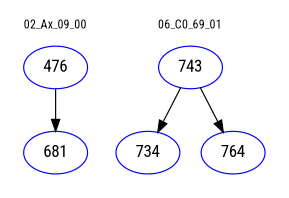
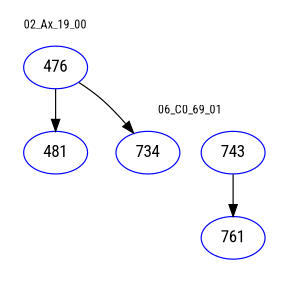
  digraph {
    fontname="Roboto Condensed"
    node [color=blue fontname="Roboto Condensed"]
    edge [color=black fontname="Roboto Condensed"]
    n1 [label=476]
-   n2 [label=681]
+   n2 [label=481]
    n3 [label=743]
    n4 [label=734]
-   n5 [label=764]
+   n5 [label=761]
    subgraph cluster_1 {
      color=white
      fontsize=10
-     label="02_Ax_09_00"
+     label="02_Ax_19_00"
      n1
      n2
    }
    subgraph cluster_2 {
      color=white
      fontsize=10
      label="06_C0_69_01"
      n3
      n4
      n5
    }
    n1 -> n2
-   n3 -> n4
+   n1 -> n4
    n3 -> n5
  }
